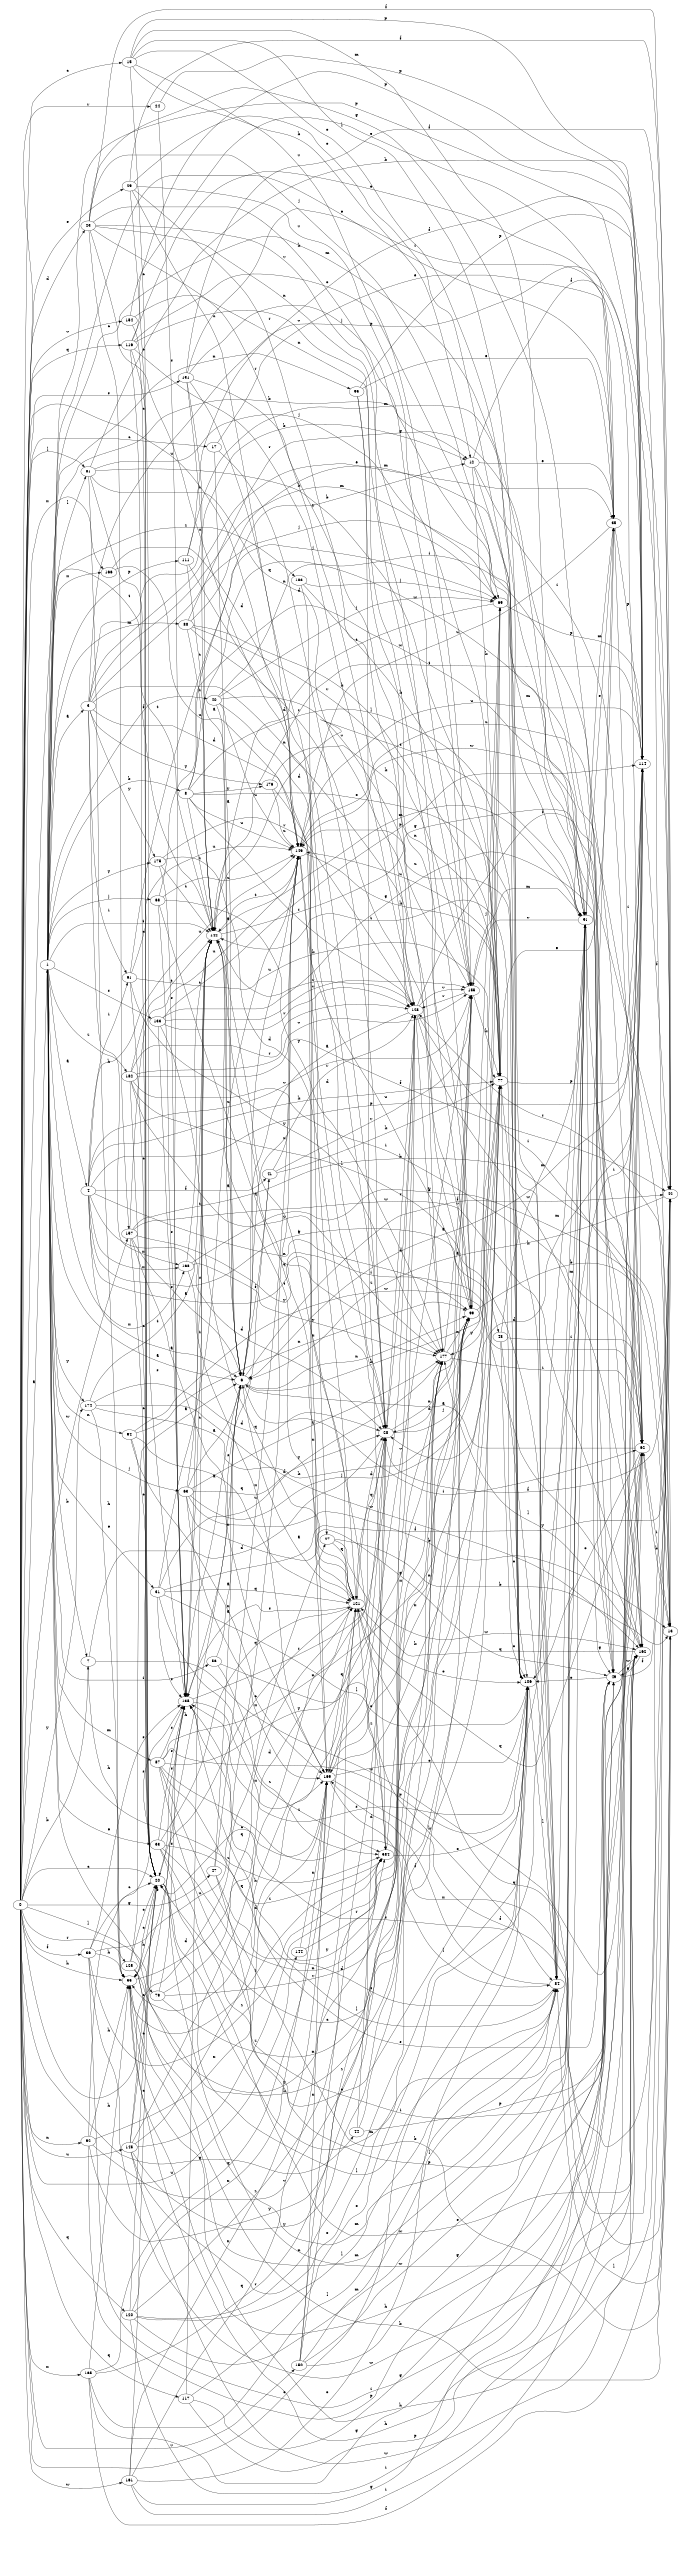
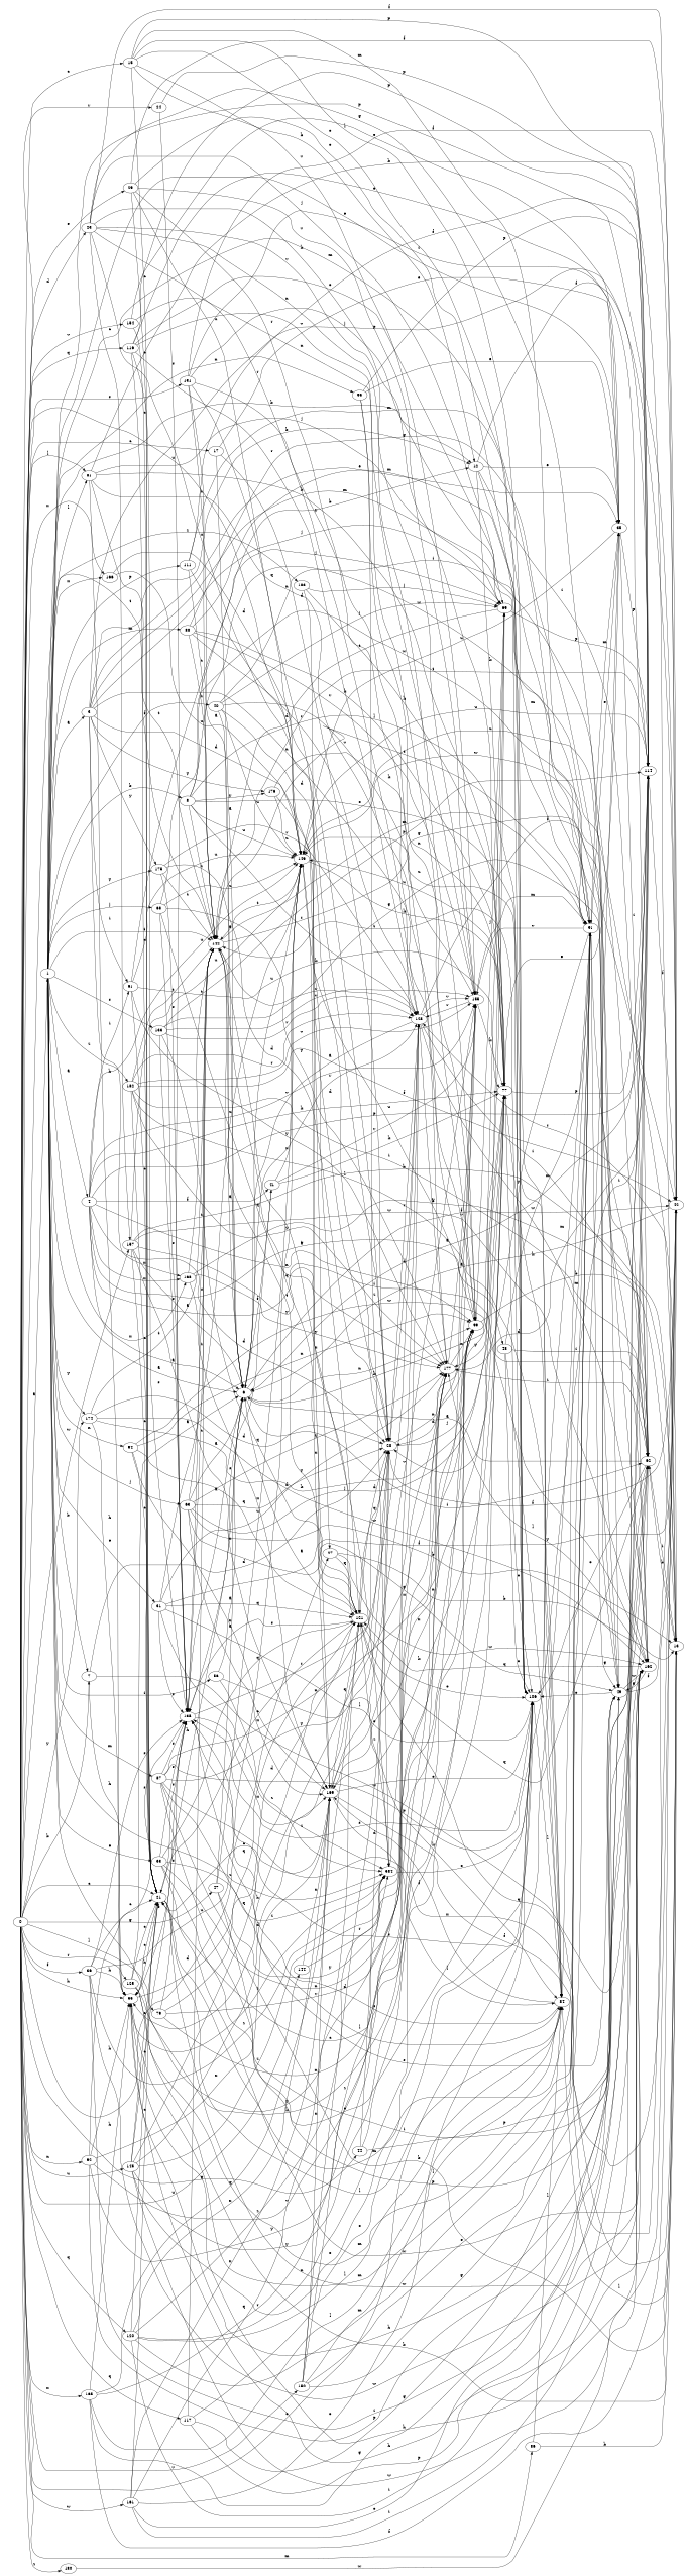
  strict digraph {
    rankdir=LR
    0
    1
    7
    15
    17
-   21 [label=20]
+   21
    23
    24
    27
    29
    36
    44
    47
    55
    79
    81
+   86
    92
    106
    116
    117
    120
    125
    131
    142
    144
    145
    149
    150
    154
    157
    161
    165
    166
    174
+   180
    3
    4
    6
    8
    12
    31
    33
    35
    40
    56
    63
    68
    77
    87
    88
    91
    94
    95
    111
    114
    133
    168
    175
    182
    183
    n62 [label=584]
    28
    162
    155
    84
    135
    69
    99
    42
    128
    49
    13
    121
    62
    177
    169
    61
    176
    41
    48
    0 -> 1 [label=a]
    0 -> 7 [label=b]
    0 -> 15 [label=c]
    0 -> 17 [label=c]
    0 -> 21 [label=c]
    0 -> 23 [label=d]
    0 -> 24 [label=r]
    0 -> 27 [label=d]
    0 -> 29 [label=e]
    0 -> 36 [label=f]
    0 -> 44 [label=g]
    0 -> 47 [label=g]
    0 -> 55 [label=h]
    0 -> 79 [label=l]
    0 -> 81 [label=l]
+   0 -> 86 [label=m]
    0 -> 92 [label=n]
    0 -> 106 [label=o]
    0 -> 116 [label=q]
    0 -> 117 [label=q]
    0 -> 120 [label=q]
    0 -> 125 [label=r]
    0 -> 131 [label=s]
    0 -> 142 [label=t]
    0 -> 144 [label=u]
    0 -> 145 [label=u]
    0 -> 149 [label=u]
    0 -> 150 [label=v]
    0 -> 154 [label=v]
    0 -> 157 [label=w]
    0 -> 161 [label=w]
    0 -> 165 [label=x]
    0 -> 166 [label=x]
    0 -> 174 [label=y]
+   0 -> 180 [label=z]
    1 -> 7 [label=b]
    1 -> 81 [label=l]
    1 -> 142 [label=t]
    1 -> 166 [label=x]
    1 -> 174 [label=y]
    1 -> 3 [label=a]
    1 -> 4 [label=a]
    1 -> 6 [label=a]
    1 -> 8 [label=b]
    1 -> 12 [label=b]
    1 -> 31 [label=e]
    1 -> 33 [label=e]
    1 -> 35 [label=e]
    1 -> 40 [label=f]
    1 -> 56 [label=i]
    1 -> 63 [label=j]
    1 -> 68 [label=j]
    1 -> 77 [label=k]
    1 -> 87 [label=m]
    1 -> 88 [label=m]
    1 -> 91 [label=m]
    1 -> 94 [label=n]
    1 -> 95 [label=n]
    1 -> 111 [label=p]
    1 -> 114 [label=p]
    1 -> 133 [label=s]
    1 -> 168 [label=x]
    1 -> 175 [label=y]
    1 -> 182 [label=z]
    1 -> 183 [label=z]
    1 -> n62 [label=z]
    7 -> 55 [label=h]
    7 -> 28 [label=d]
    7 -> 162 [label=w]
    15 -> 21 [label=c]
    15 -> 106 [label=o]
    15 -> 12 [label=b]
    15 -> 91 [label=m]
    15 -> 114 [label=p]
    15 -> 155 [label=v]
    15 -> 84 [label=l]
    17 -> 6 [label=a]
    17 -> 35 [label=e]
    17 -> 28 [label=d]
    21 -> 55 [label=h]
    21 -> 91 [label=m]
    21 -> 162 [label=w]
    21 -> 84 [label=l]
    21 -> 135 [label=s]
    23 -> 149 [label=u]
    23 -> 157 [label=c]
    23 -> 77 [label=k]
    23 -> 155 [label=v]
    23 -> 69 [label=j]
    23 -> 99 [label=n]
    23 -> 42 [label=f]
    23 -> 128 [label=r]
    23 -> 49 [label=g]
    24 -> 114 [label=p]
    24 -> 135 [label=s]
    27 -> 162 [label=w]
    27 -> 13 [label=b]
    27 -> 121 [label=q]
    29 -> 21 [label=c]
    29 -> 106 [label=o]
    29 -> 149 [label=u]
    29 -> 155 [label=v]
    29 -> 42 [label=f]
    29 -> 128 [label=r]
    36 -> 21 [label=c]
    36 -> 55 [label=h]
    36 -> 149 [label=u]
    36 -> n62 [label=z]
    36 -> 162 [label=w]
    36 -> 135 [label=s]
    36 -> 62 [label=i]
    44 -> 77 [label=k]
    44 -> 114 [label=p]
    44 -> 28 [label=d]
    47 -> 149 [label=u]
    47 -> 6 [label=a]
    47 -> 114 [label=p]
    47 -> 177 [label=y]
    55 -> 21 [label=c]
    55 -> 91 [label=m]
    55 -> n62 [label=z]
    55 -> 121 [label=q]
    79 -> 28 [label=d]
    79 -> 155 [label=v]
    79 -> 135 [label=s]
    79 -> 99 [label=n]
    81 -> 55 [label=h]
    81 -> 142 [label=t]
    81 -> 77 [label=k]
    81 -> 69 [label=j]
    81 -> 99 [label=n]
    81 -> 13 [label=b]
+   86 -> 84 [label=l]
+   86 -> 13 [label=b]
    92 -> 55 [label=h]
    92 -> 114 [label=p]
    92 -> 155 [label=v]
    92 -> 135 [label=s]
    92 -> 177 [label=y]
    92 -> 169 [label=x]
    106 -> 142 [label=t]
    106 -> 149 [label=u]
    106 -> 91 [label=m]
    106 -> 84 [label=l]
    106 -> 135 [label=s]
    116 -> 21 [label=c]
    116 -> 106 [label=o]
    116 -> 35 [label=e]
    116 -> 114 [label=p]
    116 -> 155 [label=v]
    116 -> 135 [label=s]
    116 -> 128 [label=r]
    117 -> 106 [label=o]
    117 -> 142 [label=t]
    117 -> 114 [label=p]
    117 -> 49 [label=g]
    120 -> 21 [label=c]
    120 -> 91 [label=m]
    120 -> n62 [label=z]
    120 -> 84 [label=l]
    120 -> 99 [label=n]
    120 -> 62 [label=i]
    120 -> 169 [label=x]
    125 -> 21 [label=c]
    125 -> 6 [label=a]
    125 -> 91 [label=m]
    125 -> 13 [label=b]
    125 -> 177 [label=y]
    131 -> 142 [label=t]
    131 -> 6 [label=a]
    131 -> 69 [label=j]
    131 -> 42 [label=f]
    131 -> 121 [label=q]
    131 -> 62 [label=i]
    131 -> 177 [label=y]
    142 -> 6 [label=a]
    142 -> 91 [label=m]
    142 -> 135 [label=s]
    142 -> 128 [label=r]
    142 -> 49 [label=g]
    142 -> 121 [label=q]
    144 -> 128 [label=r]
    144 -> 169 [label=x]
    145 -> 21 [label=c]
    145 -> 106 [label=o]
    145 -> n62 [label=z]
    145 -> 28 [label=d]
    145 -> 162 [label=w]
    145 -> 135 [label=s]
    145 -> 121 [label=q]
    145 -> 177 [label=y]
    149 -> 142 [label=t]
    149 -> 77 [label=k]
    149 -> 162 [label=w]
    149 -> 169 [label=x]
    150 -> 35 [label=e]
    150 -> n62 [label=z]
    150 -> 28 [label=d]
    150 -> 84 [label=l]
    150 -> 49 [label=g]
    150 -> 169 [label=x]
    154 -> 21 [label=c]
    154 -> 35 [label=e]
    154 -> 99 [label=n]
    157 -> 21 [label=c]
    157 -> 149 [label=u]
    157 -> 6 [label=a]
    157 -> 162 [label=w]
    157 -> 13 [label=b]
    157 -> 177 [label=y]
    157 -> 169 [label=x]
    161 -> 21 [label=c]
    161 -> 106 [label=o]
-   161 -> 49 [label=g]
+   161 -> 49 [label=o]
    161 -> 121 [label=q]
    161 -> 62 [label=i]
    161 -> 169 [label=x]
    165 -> 55 [label=h]
    165 -> 84 [label=l]
    165 -> 42 [label=f]
    165 -> 128 [label=r]
    165 -> 49 [label=g]
    165 -> 121 [label=q]
    166 -> 149 [label=u]
    166 -> 28 [label=d]
    174 -> 55 [label=h]
    174 -> 142 [label=t]
    174 -> 77 [label=k]
    174 -> 28 [label=d]
    174 -> 162 [label=w]
+   180 -> 162 [label=w]
    3 -> 27 [label=d]
    3 -> 12 [label=b]
    3 -> 35 [label=e]
    3 -> 91 [label=m]
    3 -> 114 [label=p]
    3 -> 168 [label=x]
    3 -> 175 [label=y]
    3 -> 69 [label=j]
    3 -> 99 [label=n]
    3 -> 61 [label=i]
    3 -> 176 [label=y]
    4 -> 149 [label=u]
    4 -> 6 [label=a]
    4 -> 77 [label=k]
    4 -> 114 [label=p]
    4 -> 168 [label=x]
    4 -> 28 [label=d]
    4 -> 155 [label=v]
    4 -> 99 [label=n]
    4 -> 62 [label=i]
    4 -> 61 [label=i]
    4 -> 41 [label=f]
    4 -> 48 [label=g]
    6 -> 55 [label=h]
    6 -> 149 [label=u]
    6 -> 77 [label=k]
    6 -> 99 [label=n]
    6 -> 42 [label=f]
    6 -> 128 [label=r]
    6 -> 62 [label=i]
    6 -> 41 [label=f]
    8 -> 106 [label=o]
    8 -> 142 [label=t]
    8 -> 149 [label=u]
    8 -> 12 [label=b]
    8 -> 162 [label=w]
    8 -> 84 [label=l]
    8 -> 128 [label=r]
    8 -> 176 [label=y]
    12 -> 35 [label=e]
    12 -> 77 [label=k]
    12 -> 91 [label=m]
    12 -> 42 [label=f]
    12 -> 62 [label=i]
    31 -> 149 [label=u]
    31 -> n62 [label=z]
    31 -> 84 [label=l]
    31 -> 135 [label=s]
    31 -> 42 [label=f]
    31 -> 121 [label=q]
    31 -> 177 [label=y]
    33 -> 106 [label=o]
    33 -> n62 [label=z]
    33 -> 162 [label=w]
    33 -> 135 [label=s]
    33 -> 99 [label=n]
    33 -> 121 [label=q]
    35 -> 149 [label=u]
    35 -> 91 [label=m]
    35 -> 114 [label=p]
    35 -> 62 [label=i]
    40 -> 149 [label=u]
    40 -> 6 [label=a]
    40 -> 28 [label=d]
    40 -> 155 [label=v]
    40 -> 69 [label=j]
    40 -> 62 [label=i]
    56 -> 106 [label=o]
    56 -> 6 [label=a]
    56 -> n62 [label=z]
    63 -> 142 [label=t]
    63 -> 6 [label=a]
    63 -> 28 [label=d]
    63 -> 69 [label=j]
    63 -> 49 [label=g]
    63 -> 13 [label=b]
    63 -> 177 [label=y]
    63 -> 169 [label=x]
    68 -> 149 [label=u]
    68 -> 162 [label=w]
    68 -> 135 [label=s]
    68 -> 121 [label=q]
    68 -> 177 [label=y]
    77 -> 106 [label=o]
    77 -> 149 [label=u]
    77 -> 35 [label=e]
    77 -> 114 [label=p]
    77 -> 177 [label=y]
    77 -> 169 [label=x]
    87 -> 114 [label=p]
    87 -> 84 [label=l]
    87 -> 135 [label=s]
    87 -> 99 [label=n]
    87 -> 42 [label=f]
    87 -> 13 [label=b]
    87 -> 62 [label=i]
    87 -> 177 [label=y]
    88 -> 142 [label=t]
    88 -> 77 [label=k]
    88 -> 91 [label=m]
    88 -> 155 [label=v]
    88 -> 128 [label=r]
    88 -> 49 [label=g]
    91 -> 142 [label=t]
    91 -> 35 [label=e]
    91 -> 155 [label=v]
    91 -> 135 [label=s]
    91 -> 49 [label=g]
    91 -> 62 [label=i]
+   91 -> 177 [label=y]
    94 -> 21 [label=c]
    94 -> 162 [label=w]
    94 -> 99 [label=n]
    94 -> 121 [label=q]
    94 -> 169 [label=x]
    95 -> 35 [label=e]
    95 -> 114 [label=p]
    95 -> n62 [label=z]
    95 -> 99 [label=n]
    111 -> 142 [label=t]
    111 -> 91 [label=m]
    111 -> 28 [label=d]
    111 -> 42 [label=f]
    114 -> 142 [label=t]
    114 -> 149 [label=u]
    114 -> 6 [label=a]
    114 -> 28 [label=d]
    114 -> 42 [label=f]
    133 -> 114 [label=p]
    133 -> 155 [label=v]
    133 -> 135 [label=s]
    133 -> 128 [label=r]
    133 -> 49 [label=g]
    133 -> 121 [label=q]
    168 -> 142 [label=t]
    168 -> 13 [label=b]
    168 -> 177 [label=y]
    168 -> 169 [label=x]
    175 -> 142 [label=t]
    175 -> 28 [label=d]
    175 -> 135 [label=s]
    175 -> 128 [label=r]
    182 -> 21 [label=c]
    182 -> 142 [label=t]
    182 -> 155 [label=v]
    182 -> 84 [label=l]
    182 -> 42 [label=f]
    182 -> 128 [label=r]
    182 -> 62 [label=i]
    182 -> 177 [label=y]
    183 -> 77 [label=k]
    183 -> 69 [label=j]
    183 -> 169 [label=x]
    n62 -> 106 [label=o]
    n62 -> 142 [label=t]
    n62 -> 99 [label=n]
    28 -> 55 [label=h]
    28 -> 69 [label=j]
    28 -> 99 [label=n]
    28 -> 42 [label=f]
    28 -> 128 [label=r]
    28 -> 121 [label=q]
    162 -> 55 [label=h]
    162 -> 49 [label=g]
    162 -> 121 [label=q]
    162 -> 177 [label=y]
    155 -> 77 [label=k]
    155 -> 91 [label=m]
    155 -> 128 [label=r]
    155 -> 169 [label=x]
    84 -> 77 [label=k]
    84 -> 91 [label=m]
    84 -> 135 [label=s]
    84 -> 169 [label=x]
    135 -> 142 [label=t]
    135 -> 6 [label=a]
    135 -> 128 [label=r]
    135 -> 169 [label=x]
    69 -> 21 [label=c]
    69 -> 142 [label=t]
    69 -> 114 [label=p]
    99 -> 149 [label=u]
    99 -> 28 [label=d]
    99 -> 69 [label=j]
    99 -> 13 [label=b]
    42 -> 55 [label=h]
    42 -> 6 [label=a]
    128 -> 6 [label=a]
    128 -> 28 [label=d]
    128 -> 162 [label=w]
    128 -> 155 [label=v]
    128 -> 42 [label=f]
    128 -> 62 [label=i]
    128 -> 177 [label=y]
    49 -> 106 [label=o]
    49 -> 162 [label=w]
    49 -> 135 [label=s]
    49 -> 42 [label=f]
    13 -> 149 [label=u]
    13 -> 84 [label=l]
    13 -> 128 [label=r]
    13 -> 121 [label=q]
    13 -> 62 [label=i]
    121 -> 21 [label=c]
    121 -> 106 [label=o]
    121 -> 142 [label=t]
    121 -> 6 [label=a]
    121 -> n62 [label=z]
    121 -> 28 [label=d]
    121 -> 135 [label=s]
    62 -> 55 [label=h]
    62 -> 106 [label=o]
    62 -> 6 [label=a]
    62 -> 13 [label=b]
    62 -> 121 [label=q]
    177 -> 155 [label=v]
    177 -> 99 [label=n]
    177 -> 62 [label=i]
    169 -> 21 [label=c]
    169 -> 106 [label=o]
    169 -> 77 [label=k]
    169 -> 155 [label=v]
    169 -> 84 [label=l]
    169 -> 42 [label=f]
    169 -> 121 [label=q]
    61 -> 21 [label=c]
    61 -> 149 [label=u]
    61 -> 77 [label=k]
    61 -> 69 [label=j]
    61 -> 177 [label=y]
    176 -> 149 [label=u]
    176 -> 77 [label=k]
    176 -> 28 [label=d]
    41 -> 149 [label=u]
    41 -> 77 [label=k]
    41 -> 155 [label=v]
    41 -> 135 [label=s]
    48 -> 106 [label=o]
    48 -> 91 [label=m]
    48 -> 84 [label=l]
    48 -> 62 [label=i]
  }
